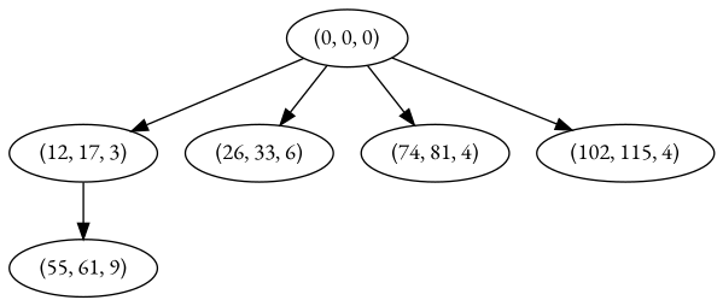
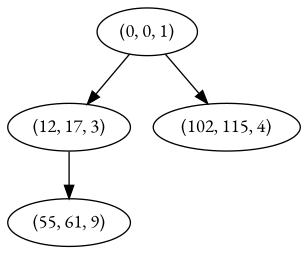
  digraph {
    fontname="EB Garamond"
    node [fontname="EB Garamond"]
    edge [fontname="EB Garamond"]
-   "(0, 0, 0)"
+   "(0, 0, 0)" [label="(0, 0, 1)"]
    "(12, 17, 3)"
-   "(26, 33, 6)"
-   "(74, 81, 4)"
    n5 [label="(102, 115, 4)"]
    "(55, 61, 9)"
    "(0, 0, 0)" -> "(12, 17, 3)"
-   "(0, 0, 0)" -> "(26, 33, 6)"
-   "(0, 0, 0)" -> "(74, 81, 4)"
    "(0, 0, 0)" -> n5
    "(12, 17, 3)" -> "(55, 61, 9)"
  }
